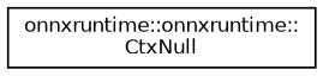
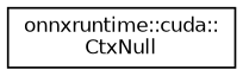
  digraph {
    rankdir=LR
-   n1 [color=black fillcolor=white fontname=Helvetica fontsize=10 height=0.2 label="onnxruntime::onnxruntime::\lCtxNull" shape=box style=filled width=0.4]
+   n1 [color=black fillcolor=white fontname=Helvetica fontsize=10 height=0.2 label="onnxruntime::cuda::\lCtxNull" shape=box style=filled width=0.4]
  }
